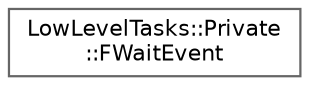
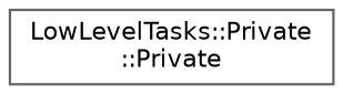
  digraph {
    rankdir=LR
-   n1 [color=grey40 fillcolor=white fontname=Helvetica fontsize=10 height=0.2 label="LowLevelTasks::Private\l::FWaitEvent" shape=box style=filled width=0.4]
+   n1 [color=grey40 fillcolor=white fontname=Helvetica fontsize=10 height=0.2 label="LowLevelTasks::Private\l::Private" shape=box style=filled width=0.4]
  }
